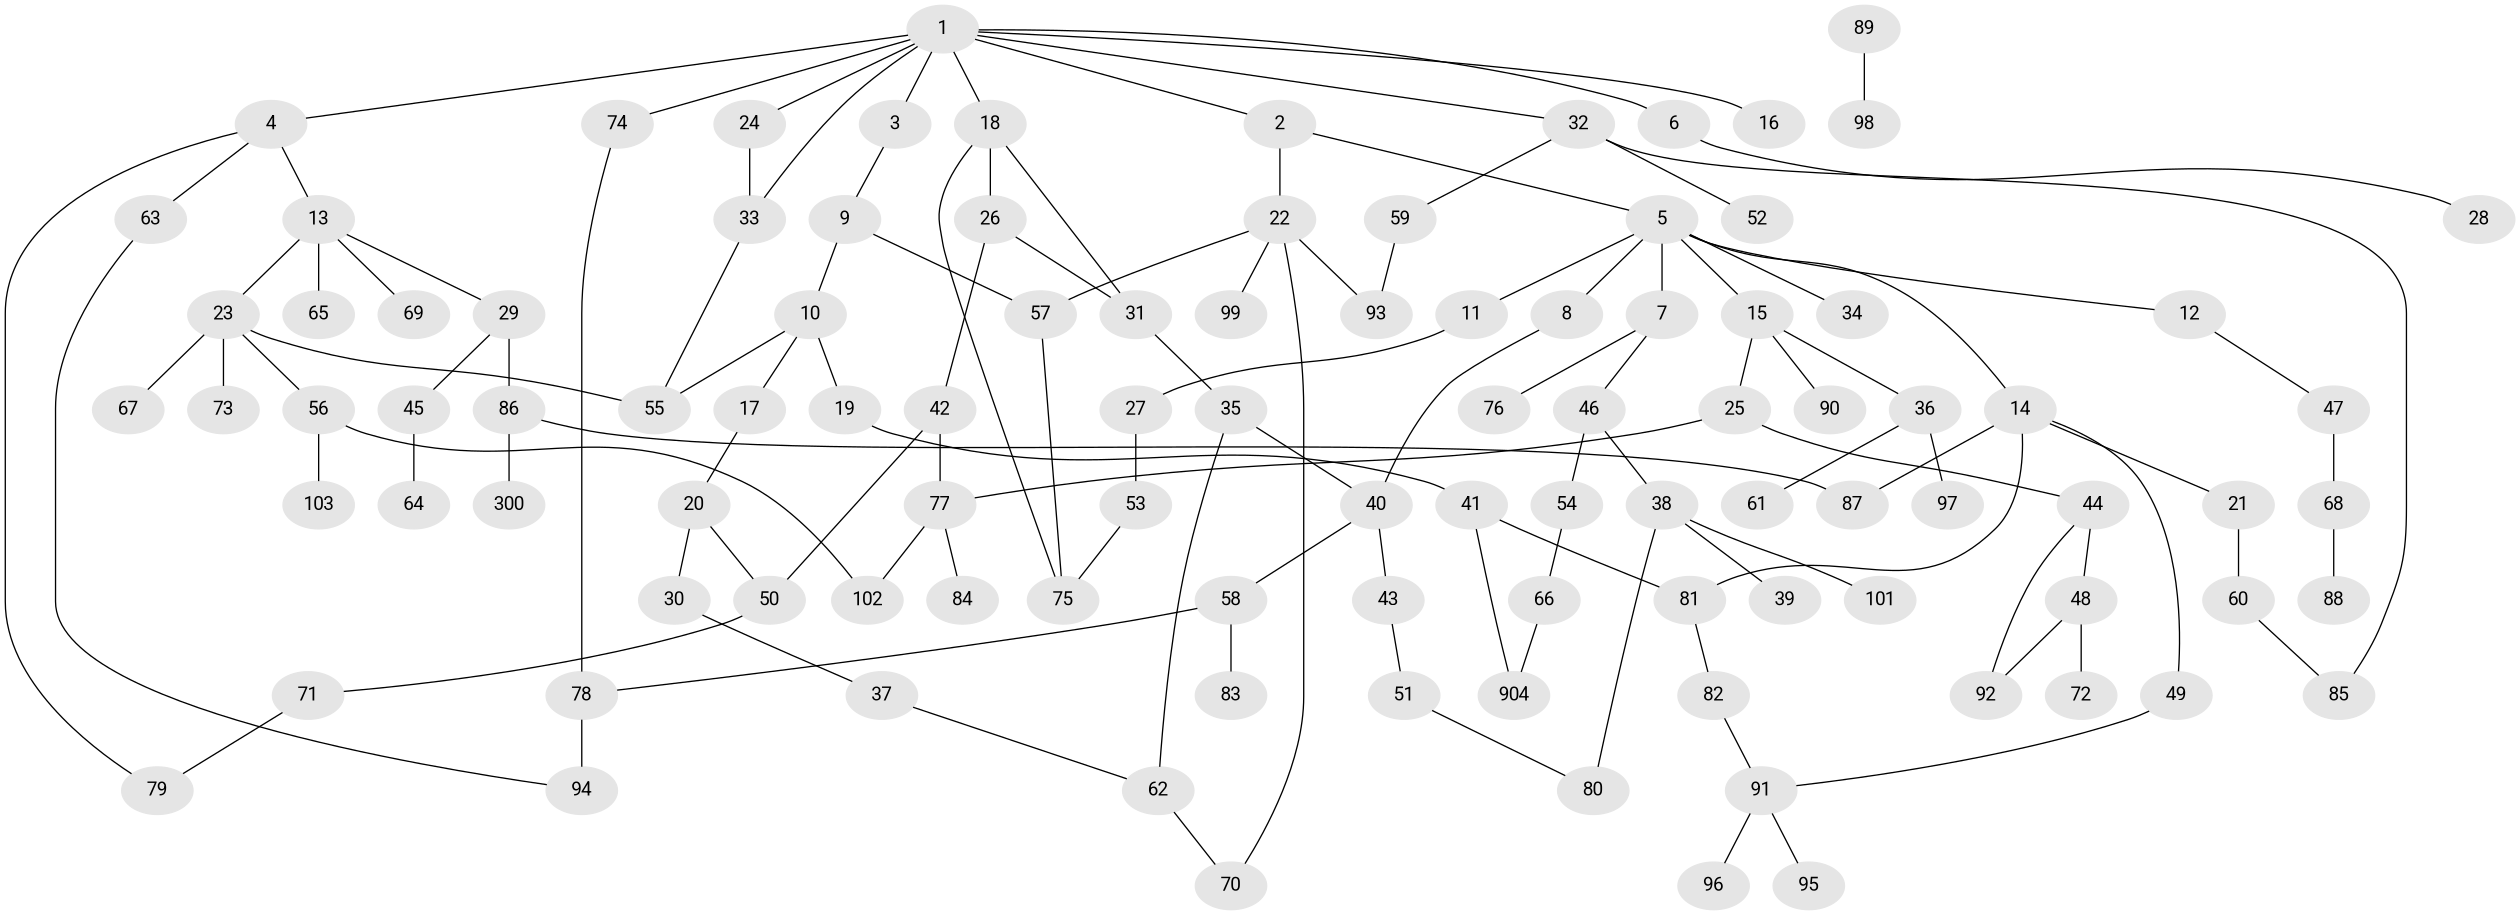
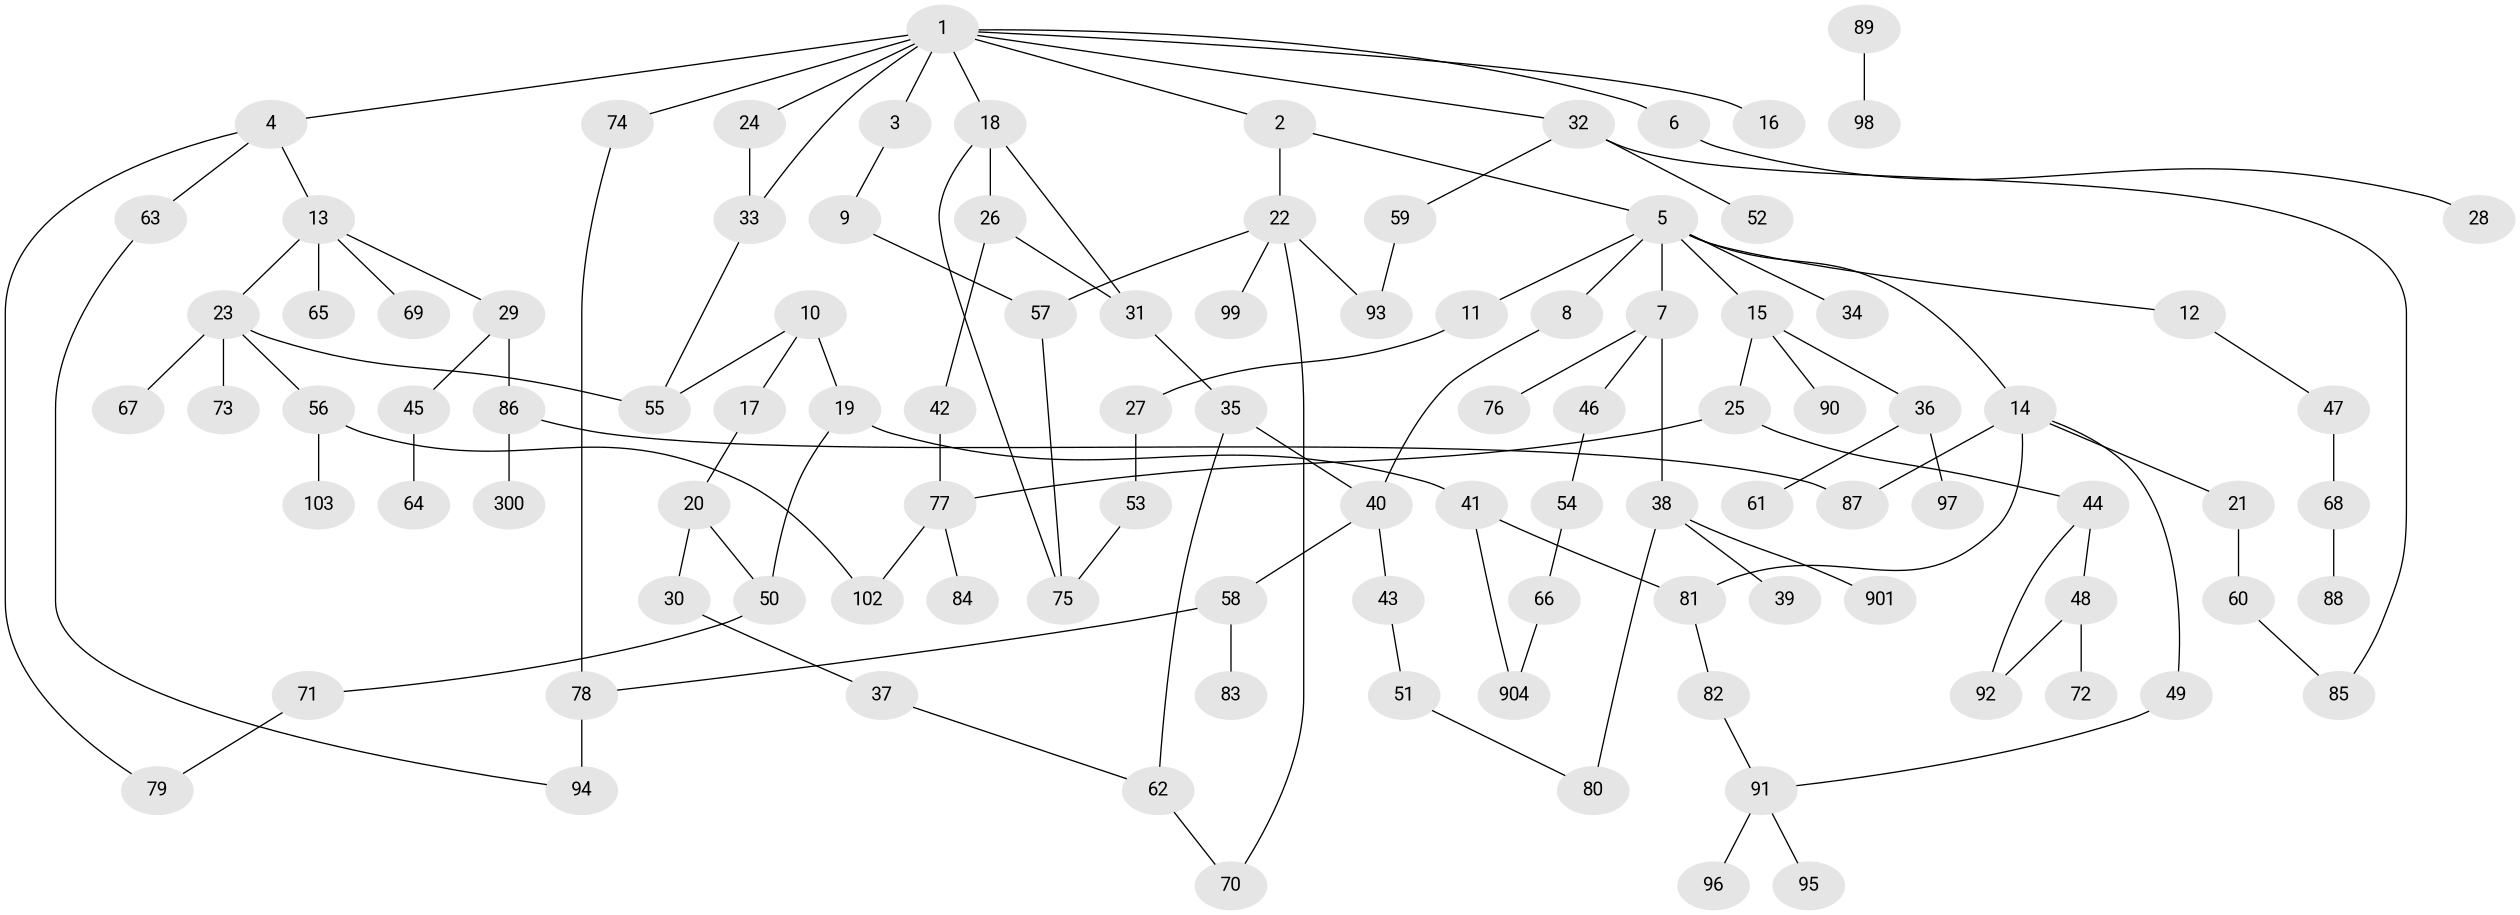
  graph {
    fontname=Roboto
    node [color=gray90 fontname=Roboto style=filled]
    edge [fontname=Roboto weight=1.0]
    1
    2
    3
    4
    6
    16
    18
    24
    32
    33
    74
    5
    22
    9
    13
    63
    79
    28
    26
    31
    75
    52
    59
    85
    55
    78
    7
    8
    11
    12
    14
    15
    34
    57
    70
    93
    99
    10
    23
    29
    65
    69
    94
    38
    46
    76
    40
    27
    47
    21
    49
    81
    87
    25
    36
    90
    39
    80
-   101
+   101 [label=901]
    54
    43
    58
    17
    19
    20
    41
    50
    53
    68
    56
    67
    73
    45
    86
    60
    91
    82
    44
    77
    61
    97
    30
    42
    35
    n85 [label=904]
    71
    37
    102
    103
    48
    92
    84
    64
    n94 [label=300]
    62
    51
    83
    72
    66
    88
    95
    96
    89
    98
    1 -- 2
    1 -- 3
    1 -- 4
    1 -- 6
    1 -- 16
    1 -- 18
    1 -- 24
    1 -- 32
    1 -- 33
    1 -- 74
    2 -- 5
    2 -- 22
    3 -- 9
    4 -- 13
    4 -- 63
    4 -- 79
    6 -- 28
    18 -- 26
    18 -- 31
    18 -- 75
    24 -- 33
    32 -- 52 [weight=2.0]
    32 -- 59
    32 -- 85
    33 -- 55
    74 -- 78
    5 -- 7
    5 -- 8
    5 -- 11
    5 -- 12
    5 -- 14
    5 -- 15
    5 -- 34 [weight=2.0]
    22 -- 57
    22 -- 70
    22 -- 93
    22 -- 99
    9 -- 57
-   9 -- 10
    13 -- 23
    13 -- 29
    13 -- 65
    13 -- 69
    63 -- 94
    26 -- 31
    26 -- 42
    31 -- 35
    59 -- 93
    78 -- 94
-   46 -- 38
+   7 -- 38
    7 -- 46
    7 -- 76
    8 -- 40
    11 -- 27
    12 -- 47
    14 -- 21
    14 -- 49
    14 -- 81
    14 -- 87
    15 -- 25
    15 -- 36
    15 -- 90
    57 -- 75
    10 -- 55
    10 -- 17
    10 -- 19
    23 -- 55
    23 -- 56
    23 -- 67
    23 -- 73
    29 -- 45
    29 -- 86
    38 -- 39
    38 -- 80
    38 -- 101
    46 -- 54
    40 -- 43
    40 -- 58
    27 -- 53
    47 -- 68
    21 -- 60
    49 -- 91
    81 -- 82
    25 -- 44
    25 -- 77
    36 -- 61
    36 -- 97
    54 -- 66
    43 -- 51
    58 -- 78
    58 -- 83
    17 -- 20
    19 -- 41
-   42 -- 50
+   19 -- 50
    20 -- 50
    20 -- 30
    41 -- 81
    41 -- n85
    50 -- 71
    53 -- 75
    68 -- 88
    56 -- 102
    56 -- 103
    45 -- 64
    86 -- 87
    86 -- n94
    60 -- 85
    91 -- 95
    91 -- 96
    82 -- 91
    44 -- 48
    44 -- 92
    77 -- 102
    77 -- 84
    30 -- 37
    42 -- 77
    35 -- 40
    35 -- 62
    71 -- 79
    37 -- 62
    48 -- 92
    48 -- 72
    62 -- 70
    51 -- 80
    66 -- n85
    89 -- 98
  }
